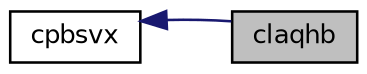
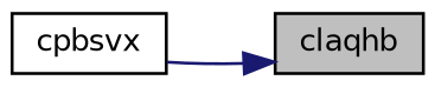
  digraph {
    rankdir=RL
    fontname="DejaVu Sans"
    node [color=black fontname="DejaVu Sans" fontsize=10 shape=record style=filled]
    n1 [fillcolor=grey75 fontcolor=black height=0.2 label=claqhb width=0.4]
    n2 [fillcolor=white height=0.2 label=cpbsvx width=0.4]
-   n2 -> n1 [color=midnightblue dir=back fontname="DejaVu Sans" fontsize=10 labelfontname=Helvetica labelfontsize=10 style=solid]
+   n1 -> n2 [color=midnightblue dir=back fontname="DejaVu Sans" fontsize=10 labelfontname=Helvetica labelfontsize=10 style=solid]
  }
